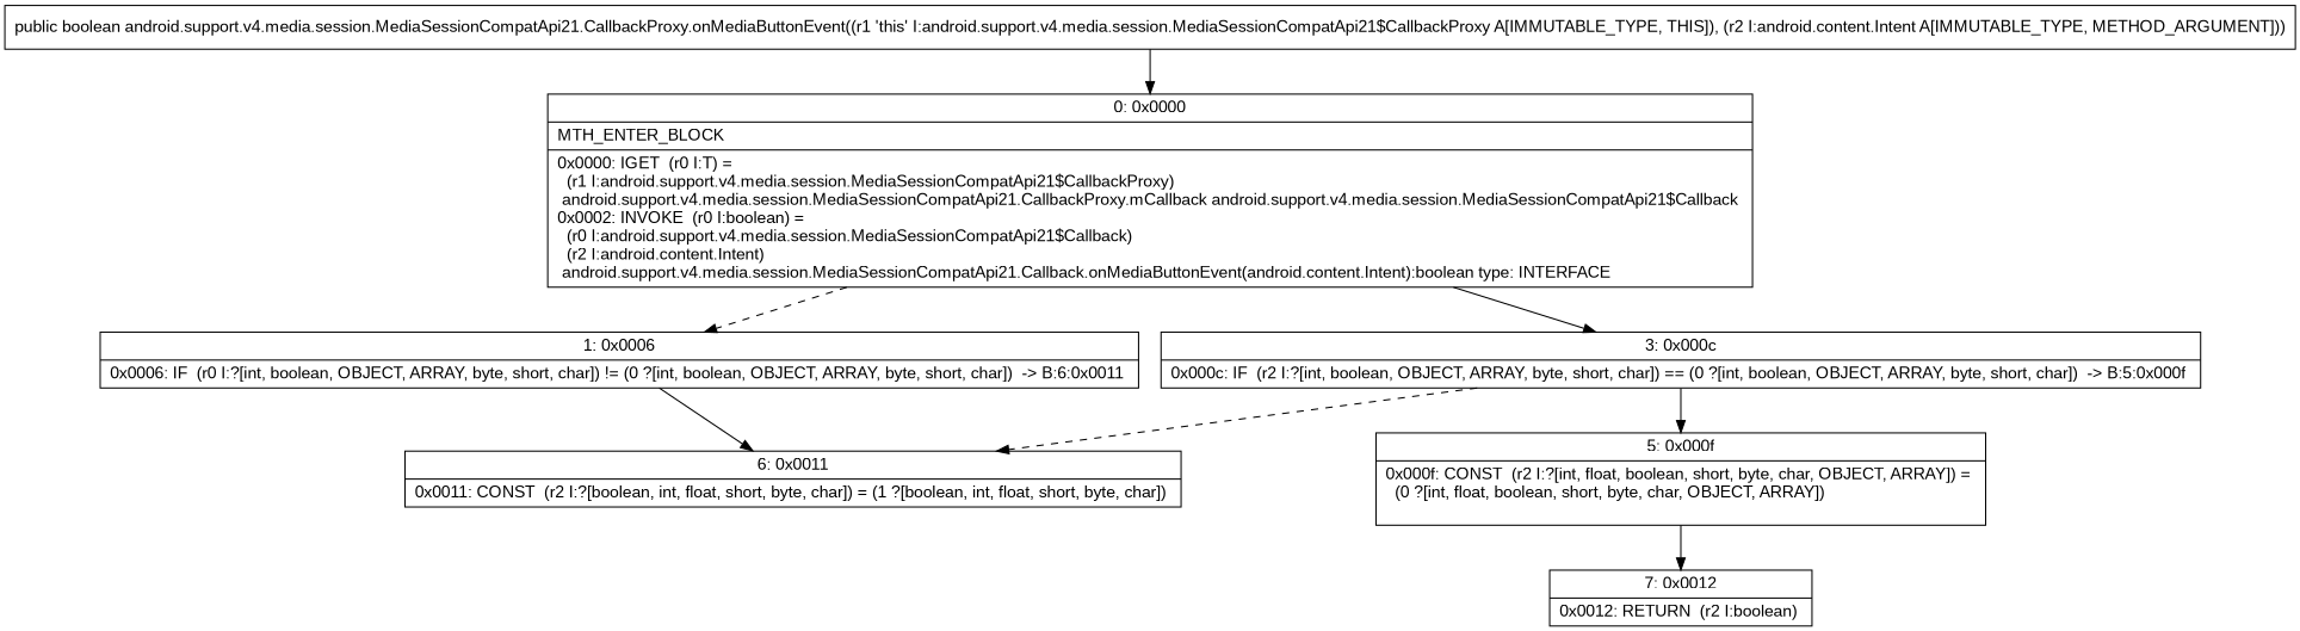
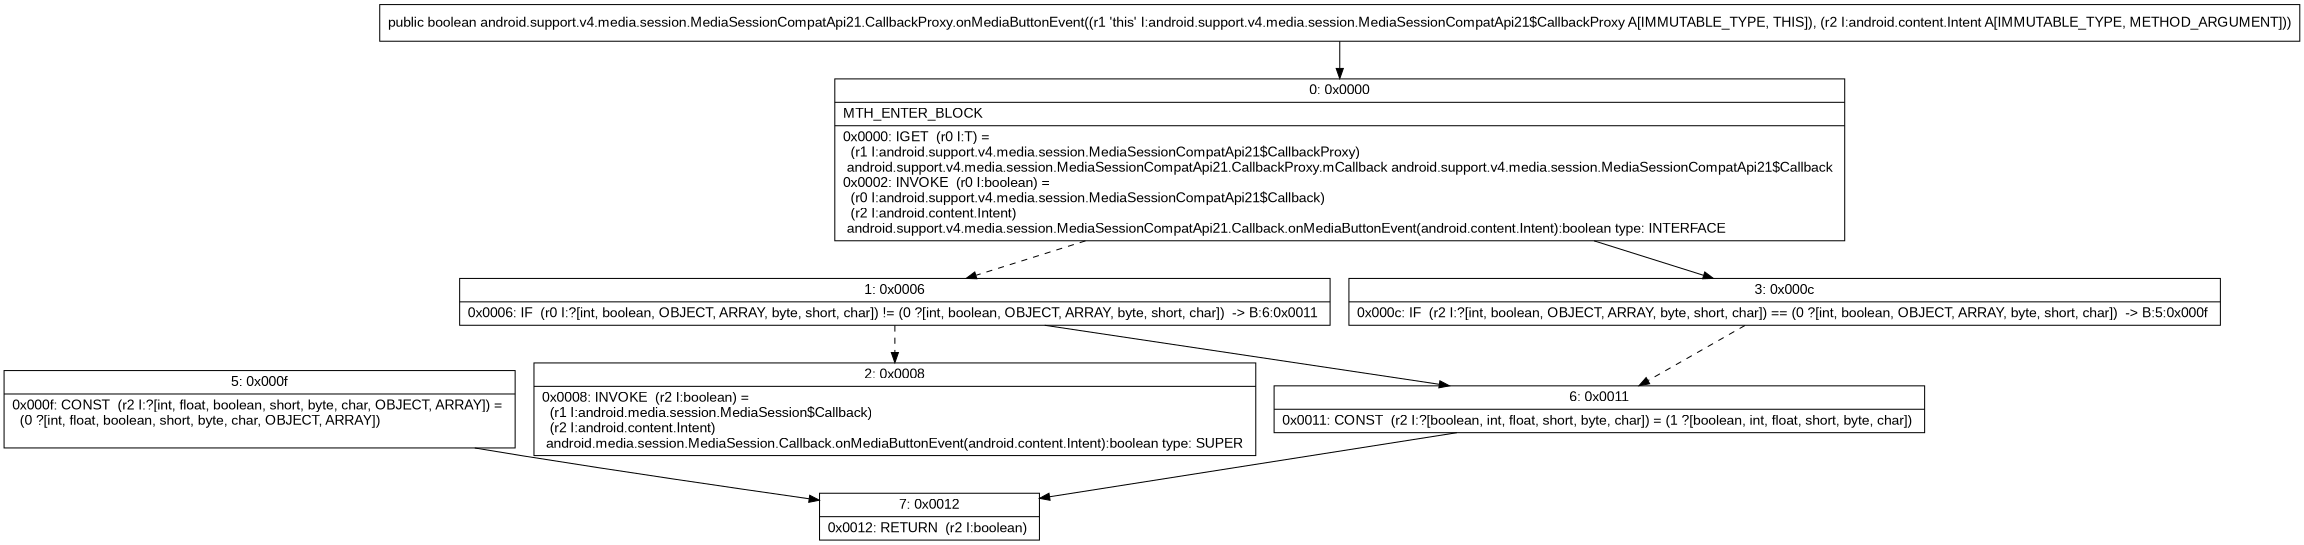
  digraph {
    fontname="Liberation Sans"
    node [fontname="Liberation Sans" shape=record]
    edge [fontname="Liberation Sans"]
    n1 [label="{0\:\ 0x0000|MTH_ENTER_BLOCK\l|0x0000: IGET  (r0 I:T) = \l  (r1 I:android.support.v4.media.session.MediaSessionCompatApi21$CallbackProxy)\l android.support.v4.media.session.MediaSessionCompatApi21.CallbackProxy.mCallback android.support.v4.media.session.MediaSessionCompatApi21$Callback \l0x0002: INVOKE  (r0 I:boolean) = \l  (r0 I:android.support.v4.media.session.MediaSessionCompatApi21$Callback)\l  (r2 I:android.content.Intent)\l android.support.v4.media.session.MediaSessionCompatApi21.Callback.onMediaButtonEvent(android.content.Intent):boolean type: INTERFACE \l}"]
    n2 [label="{1\:\ 0x0006|0x0006: IF  (r0 I:?[int, boolean, OBJECT, ARRAY, byte, short, char]) != (0 ?[int, boolean, OBJECT, ARRAY, byte, short, char])  \-\> B:6:0x0011 \l}"]
    n3 [label="{3\:\ 0x000c|0x000c: IF  (r2 I:?[int, boolean, OBJECT, ARRAY, byte, short, char]) == (0 ?[int, boolean, OBJECT, ARRAY, byte, short, char])  \-\> B:5:0x000f \l}"]
+   n4 [label="{2\:\ 0x0008|0x0008: INVOKE  (r2 I:boolean) = \l  (r1 I:android.media.session.MediaSession$Callback)\l  (r2 I:android.content.Intent)\l android.media.session.MediaSession.Callback.onMediaButtonEvent(android.content.Intent):boolean type: SUPER \l}"]
    n5 [label="{6\:\ 0x0011|0x0011: CONST  (r2 I:?[boolean, int, float, short, byte, char]) = (1 ?[boolean, int, float, short, byte, char]) \l}"]
    n6 [label="{7\:\ 0x0012|0x0012: RETURN  (r2 I:boolean) \l}"]
    n7 [label="{5\:\ 0x000f|0x000f: CONST  (r2 I:?[int, float, boolean, short, byte, char, OBJECT, ARRAY]) = \l  (0 ?[int, float, boolean, short, byte, char, OBJECT, ARRAY])\l \l}"]
    n8 [label="{public boolean android.support.v4.media.session.MediaSessionCompatApi21.CallbackProxy.onMediaButtonEvent((r1 'this' I:android.support.v4.media.session.MediaSessionCompatApi21$CallbackProxy A[IMMUTABLE_TYPE, THIS]), (r2 I:android.content.Intent A[IMMUTABLE_TYPE, METHOD_ARGUMENT])) }"]
    n1 -> n2 [style=dashed]
    n1 -> n3
+   n2 -> n4 [style=dashed]
    n2 -> n5
    n3 -> n5 [style=dashed]
-   n3 -> n7
+   n5 -> n6
    n7 -> n6
    n8 -> n1
  }
